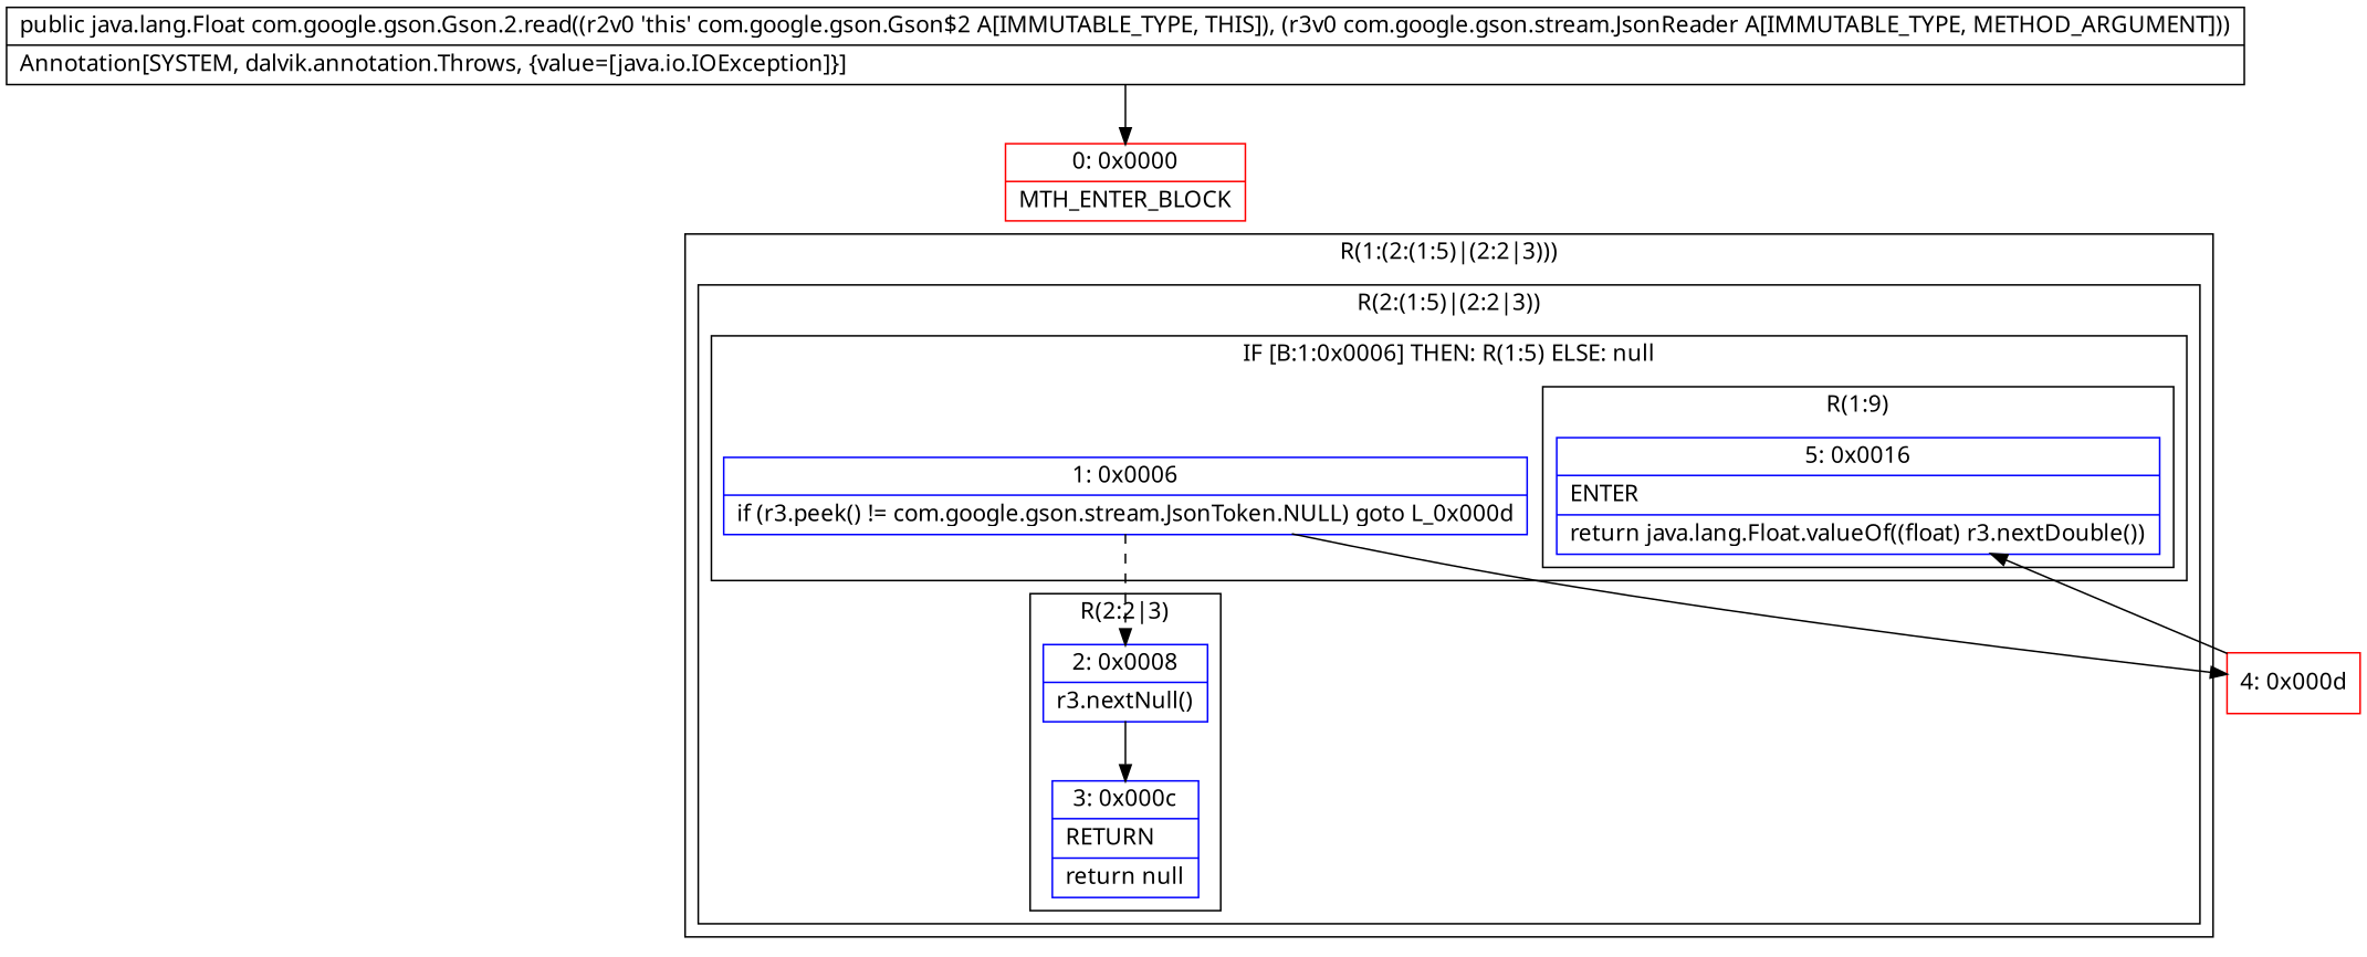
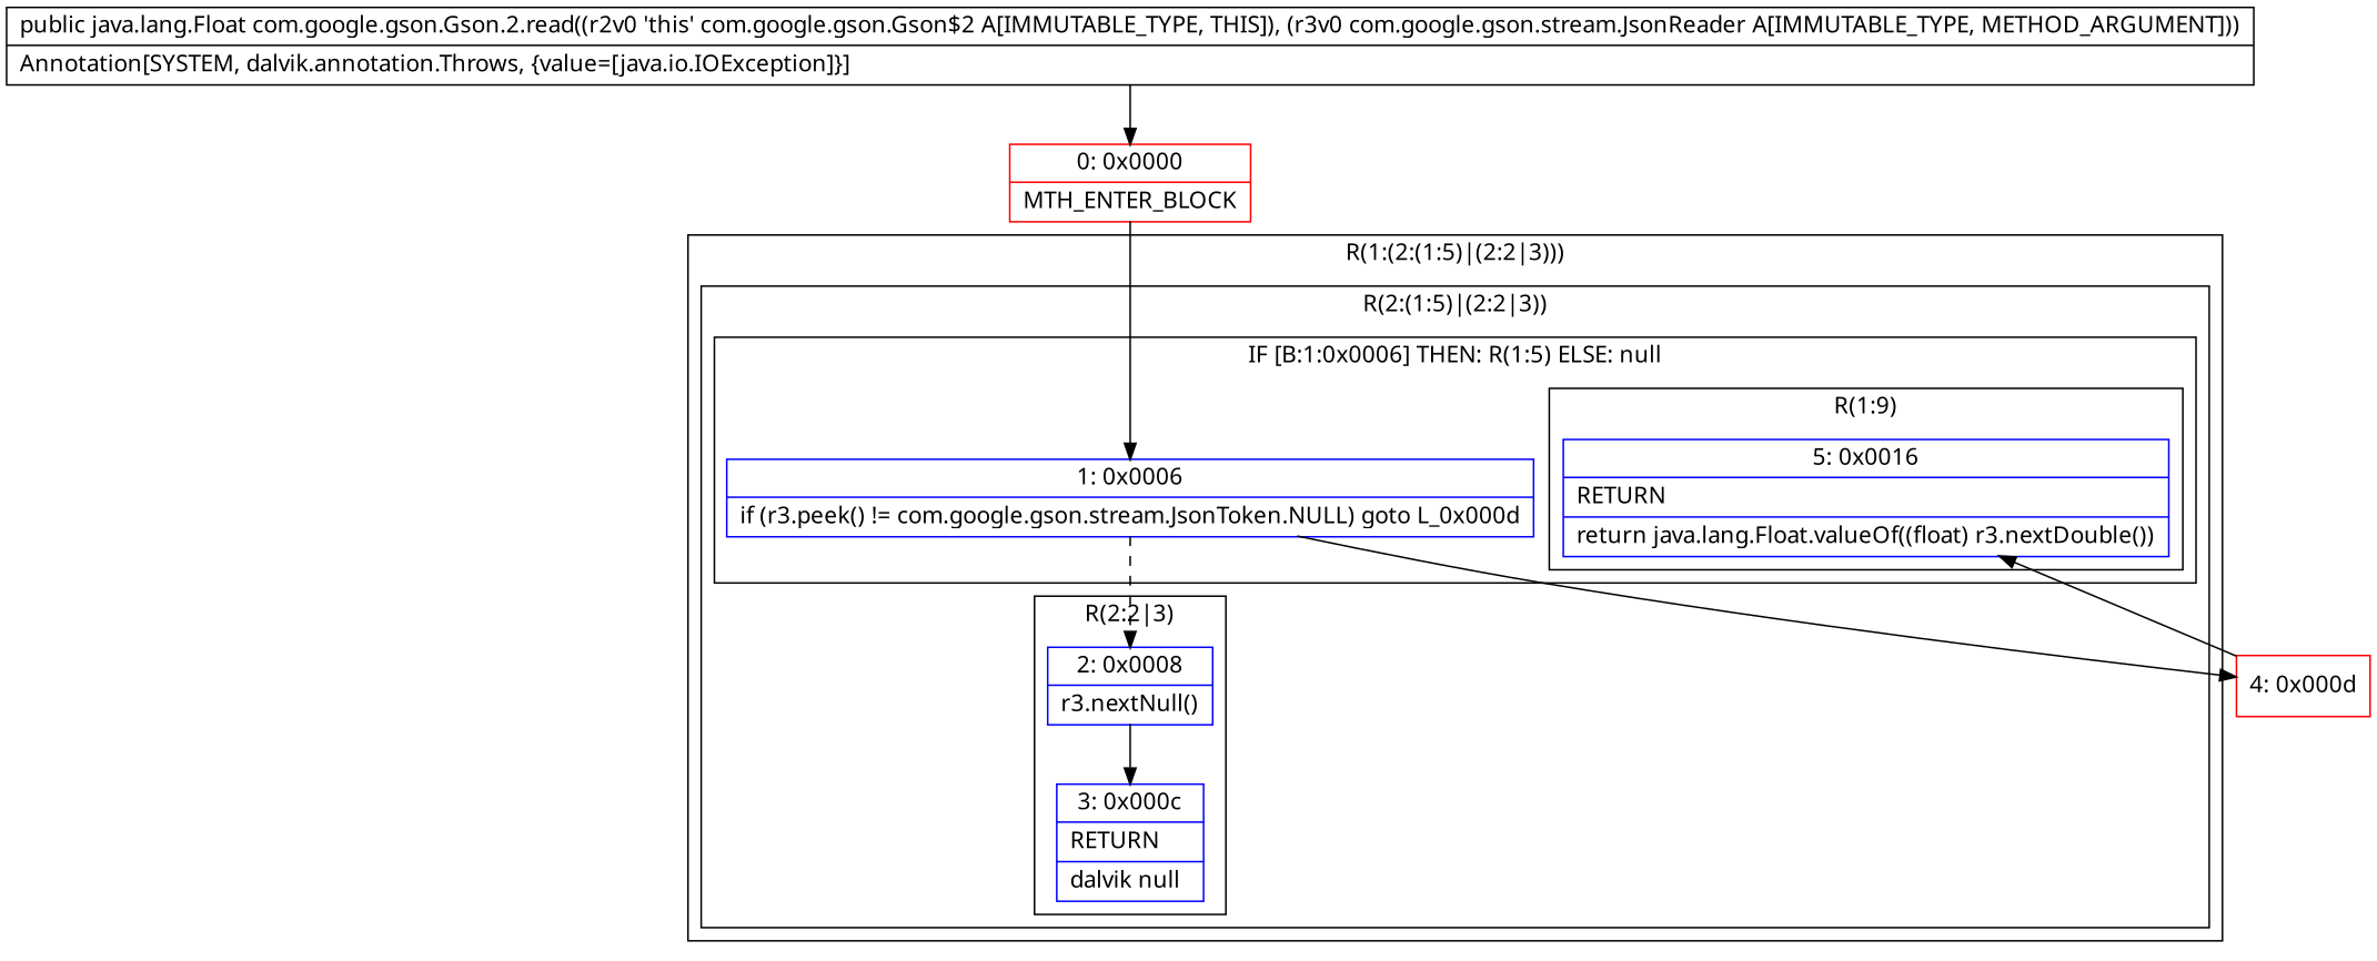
  digraph {
    fontname="Noto Sans"
    node [color=blue fontname="Noto Sans" shape=record]
    edge [fontname="Noto Sans"]
-   n1 [label="{5\:\ 0x0016|ENTER\l|return java.lang.Float.valueOf((float) r3.nextDouble())\l}"]
+   n1 [label="{5\:\ 0x0016|RETURN\l|return java.lang.Float.valueOf((float) r3.nextDouble())\l}"]
    n2 [label="{1\:\ 0x0006|if (r3.peek() != com.google.gson.stream.JsonToken.NULL) goto L_0x000d\l}"]
    n3 [label="{2\:\ 0x0008|r3.nextNull()\l}"]
-   n4 [label="{3\:\ 0x000c|RETURN\l|return null\l}"]
+   n4 [label="{3\:\ 0x000c|RETURN\l|dalvik null\l}"]
    n5 [color=red label="{4\:\ 0x000d}"]
    n6 [color=red label="{0\:\ 0x0000|MTH_ENTER_BLOCK\l}"]
    n7 [label="{public java.lang.Float com.google.gson.Gson.2.read((r2v0 'this' com.google.gson.Gson$2 A[IMMUTABLE_TYPE, THIS]), (r3v0 com.google.gson.stream.JsonReader A[IMMUTABLE_TYPE, METHOD_ARGUMENT]))  | Annotation[SYSTEM, dalvik.annotation.Throws, \{value=[java.io.IOException]\}]\l}" color=""]
    subgraph cluster_1 {
      label="R(1:(2:(1:5)|(2:2|3)))"
      subgraph cluster_2 {
        label="R(2:(1:5)|(2:2|3))"
        subgraph cluster_3 {
          label="IF [B:1:0x0006] THEN: R(1:5) ELSE: null"
          n2
          subgraph cluster_4 {
            label="R(1:9)"
            n1
          }
        }
        subgraph cluster_5 {
          label="R(2:2|3)"
          n3
          n4
        }
      }
    }
    n2 -> n3 [style=dashed]
    n2 -> n5
    n3 -> n4
    n5 -> n1
+   n6 -> n2
    n7 -> n6
  }
